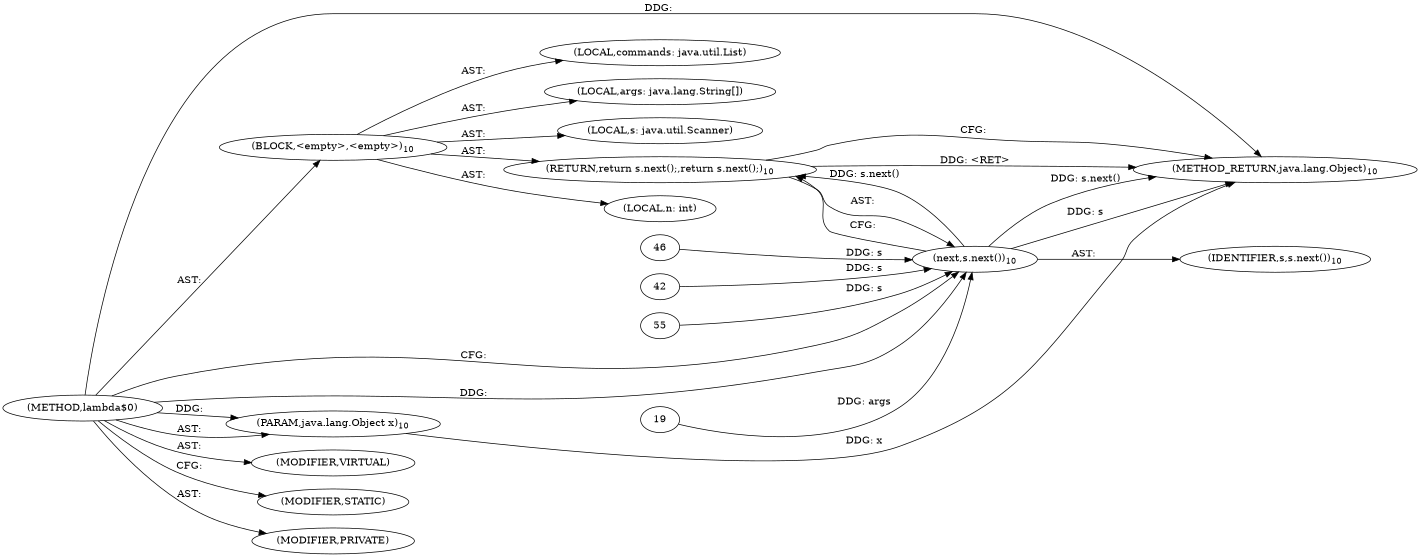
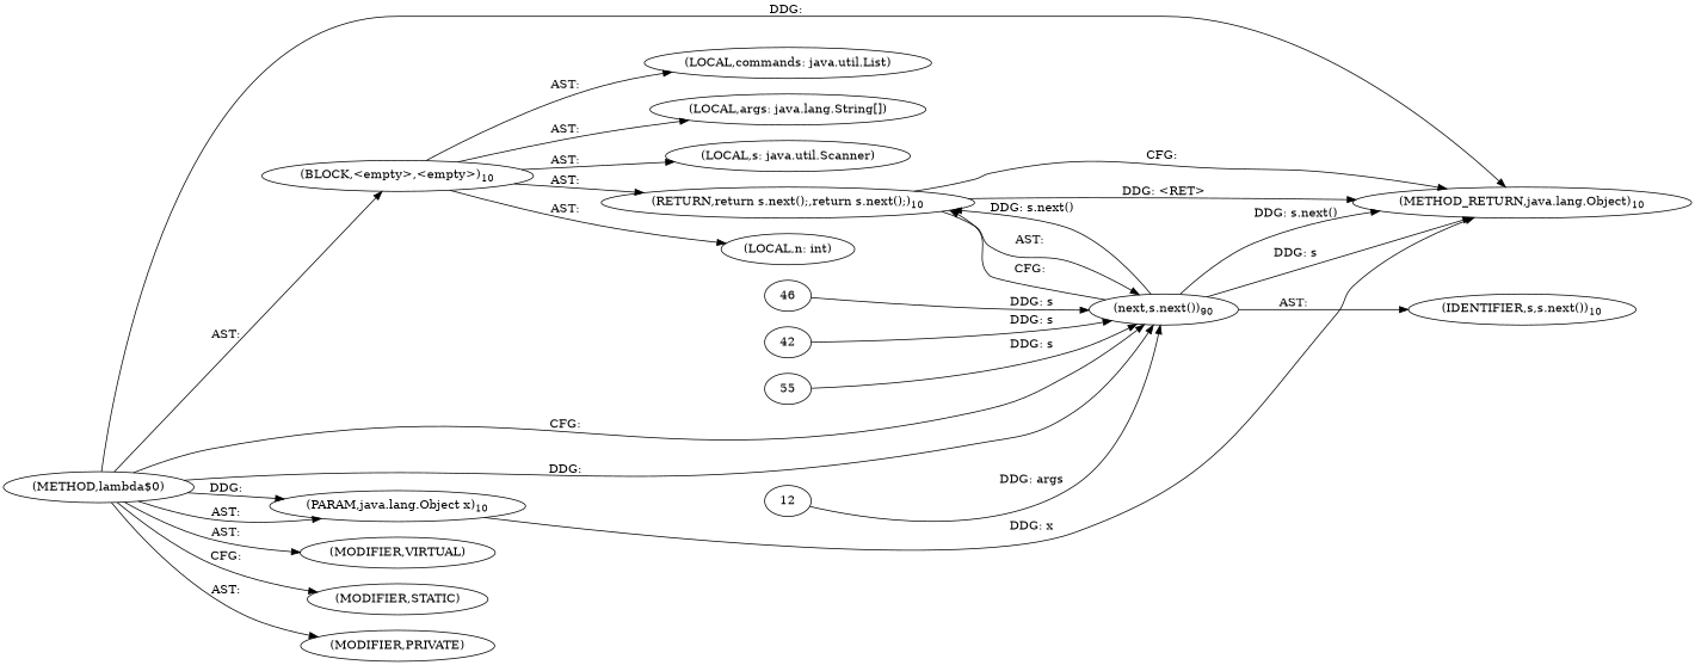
  digraph {
    rankdir=LR
    n1 [label=<(METHOD,lambda$0)>]
    n2 [label=<(PARAM,java.lang.Object x)<SUB>10</SUB>>]
    n3 [label=<(BLOCK,&lt;empty&gt;,&lt;empty&gt;)<SUB>10</SUB>>]
-   n4 [label=<(next,s.next())<SUB>10</SUB>>]
+   n4 [label=<(next,s.next())<SUB>90</SUB>>]
    n5 [label=<(METHOD_RETURN,java.lang.Object)<SUB>10</SUB>>]
    n6 [label=<(MODIFIER,VIRTUAL)>]
    n7 [label=<(MODIFIER,STATIC)>]
    n8 [label=<(MODIFIER,PRIVATE)>]
    n9 [label=<(LOCAL,s: java.util.Scanner)>]
    n10 [label=<(LOCAL,n: int)>]
    n11 [label=<(LOCAL,commands: java.util.List)>]
    n12 [label=<(LOCAL,args: java.lang.String[])>]
    n13 [label=<(RETURN,return s.next();,return s.next();)<SUB>10</SUB>>]
    n14 [label=<(IDENTIFIER,s,s.next())<SUB>10</SUB>>]
    46
    n16 [label=42]
    55
-   12 [label=19]
+   12
    n1 -> n2 [label="AST: "]
    n1 -> n2 [label="DDG: "]
    n1 -> n3 [label="AST: "]
    n1 -> n4 [label="CFG: "]
    n1 -> n4 [label="DDG: "]
    n1 -> n5 [label="DDG: "]
    n1 -> n6 [label="AST: "]
    n1 -> n7 [label="CFG: "]
    n1 -> n8 [label="AST: "]
    n2 -> n5 [label="DDG: x"]
    n3 -> n9 [label="AST: "]
    n3 -> n10 [label="AST: "]
    n3 -> n11 [label="AST: "]
    n3 -> n12 [label="AST: "]
    n3 -> n13 [label="AST: "]
    n4 -> n5 [label="DDG: s"]
    n4 -> n5 [label="DDG: s.next()"]
    n4 -> n13 [label="CFG: "]
    n4 -> n13 [label="DDG: s.next()"]
    n4 -> n14 [label="AST: "]
    n13 -> n4 [label="AST: "]
    n13 -> n5 [label="CFG: "]
    n13 -> n5 [label="DDG: &lt;RET&gt;"]
    46 -> n4 [label="DDG: s"]
    n16 -> n4 [label="DDG: s"]
    55 -> n4 [label="DDG: s"]
    12 -> n4 [label="DDG: args"]
  }
